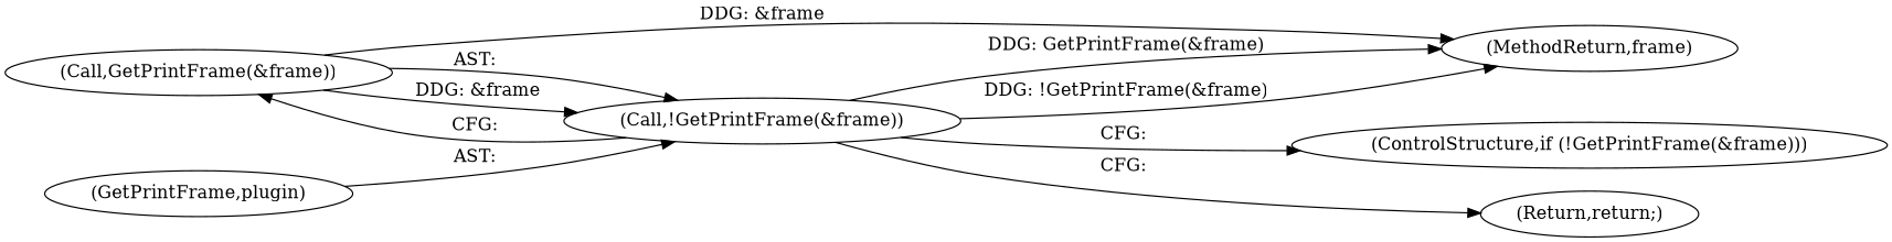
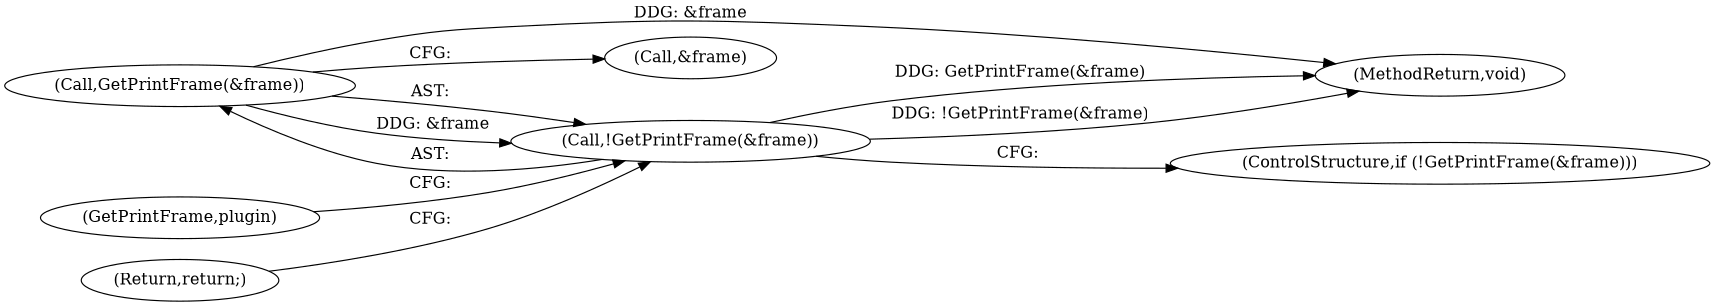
  digraph {
    rankdir=LR
    n1 [label="(Call,GetPrintFrame(&frame))"]
    n2 [label="(Call,!GetPrintFrame(&frame))"]
-   n3 [label="(MethodReturn,frame)"]
+   n3 [label="(MethodReturn,void)"]
+   n4 [label="(Call,&frame)"]
    n5 [label="(ControlStructure,if (!GetPrintFrame(&frame)))"]
    n6 [label="(GetPrintFrame,plugin)"]
    n7 [label="(Return,return;)"]
    n1 -> n2 [label="AST: "]
    n1 -> n2 [label="DDG: &frame"]
    n1 -> n3 [label="DDG: &frame"]
-   n2 -> n1 [label="CFG: "]
+   n1 -> n4 [label="CFG: "]
+   n2 -> n1 [label="AST: "]
    n2 -> n3 [label="DDG: GetPrintFrame(&frame)"]
    n2 -> n3 [label="DDG: !GetPrintFrame(&frame)"]
    n2 -> n5 [label="CFG: "]
-   n6 -> n2 [label="AST: "]
-   n2 -> n7 [label="CFG: "]
+   n6 -> n2 [label="CFG: "]
+   n7 -> n2 [label="CFG: "]
  }
